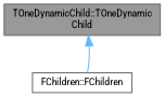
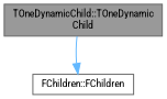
  digraph {
    rankdir=TB
    fontname="Roboto Condensed"
    node [fontname="Roboto Condensed" fontsize=10 shape=box style=filled]
    n1 [color=gray40 fillcolor=grey60 fontcolor=black height=0.2 label="TOneDynamicChild::TOneDynamic\lChild" width=0.4]
    n2 [color=grey40 fillcolor=white height=0.2 label="FChildren::FChildren" width=0.4]
-   n2 -> n1 [color=steelblue1 fontname="Roboto Condensed" fontsize=10 labelfontname=Helvetica labelfontsize=10 style=solid]
+   n1 -> n2 [color=steelblue1 fontname="Roboto Condensed" fontsize=10 labelfontname=Helvetica labelfontsize=10 style=solid]
  }
